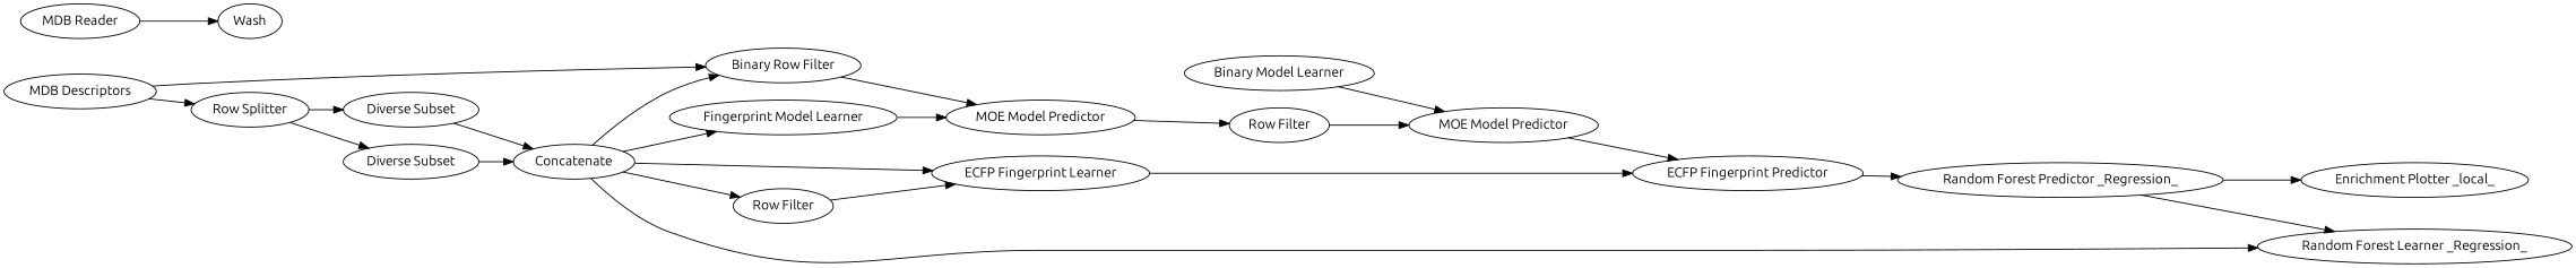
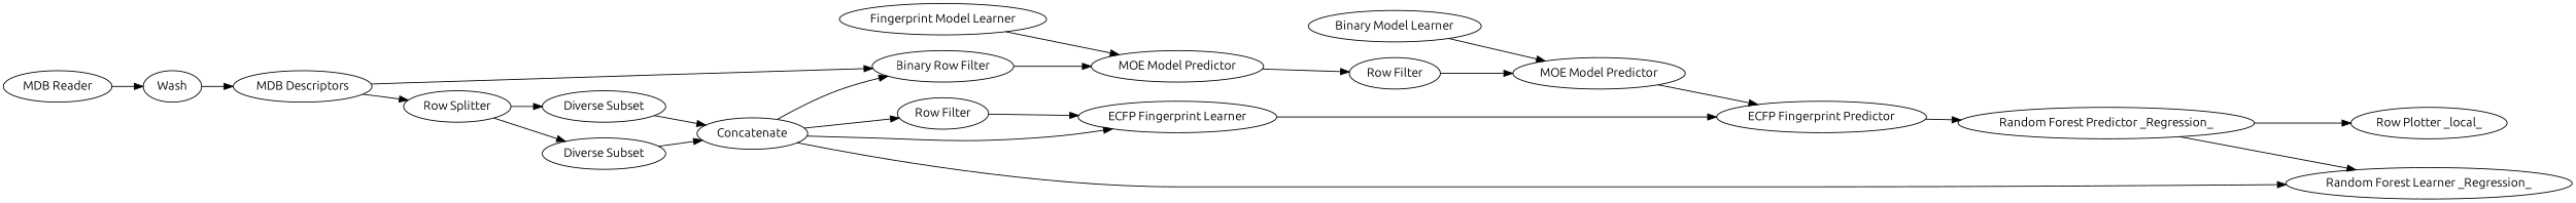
  digraph {
    fontname=Ubuntu
    rankdir=LR
    node [fontname=Ubuntu]
    edge [fontname=Ubuntu]
    n1 [label=Concatenate]
    n2 [label="Binary Row Filter"]
    n3 [label="Random Forest Learner _Regression_"]
    n4 [label="Row Filter"]
    n5 [label="Fingerprint Model Learner"]
    n6 [label="ECFP Fingerprint Learner"]
    n7 [label="MOE Model Predictor"]
    n8 [label="Binary Model Learner"]
    n9 [label="MOE Model Predictor"]
    n10 [label="Row Filter"]
    n11 [label="Row Splitter"]
    n12 [label="Diverse Subset"]
    n13 [label="Diverse Subset"]
    n14 [label="Random Forest Predictor _Regression_"]
-   n15 [label="Enrichment Plotter _local_"]
+   n15 [label="Row Plotter _local_"]
    n16 [label="ECFP Fingerprint Predictor"]
    n17 [label=Wash]
    n18 [label="MDB Descriptors"]
    n19 [label="MDB Reader"]
    n1 -> n2
    n1 -> n3
    n1 -> n4
-   n1 -> n5
    n1 -> n6
    n2 -> n7
    n4 -> n6
    n5 -> n7
    n6 -> n16
    n7 -> n10
    n8 -> n9
    n9 -> n16
    n10 -> n9
    n11 -> n12
    n11 -> n13
    n12 -> n1
    n13 -> n1
    n14 -> n3
    n14 -> n15
    n16 -> n14
+   n17 -> n18
    n18 -> n2
    n18 -> n11
    n19 -> n17
  }
